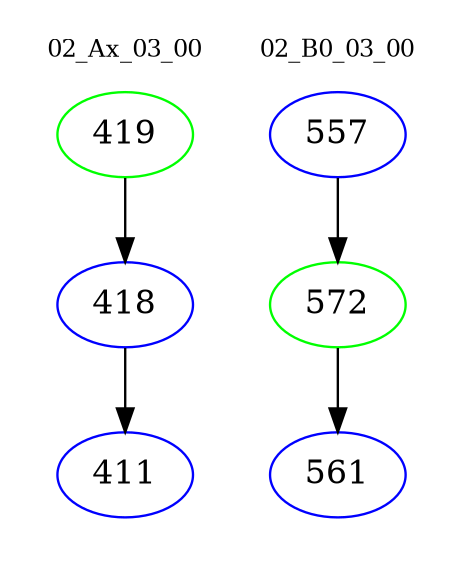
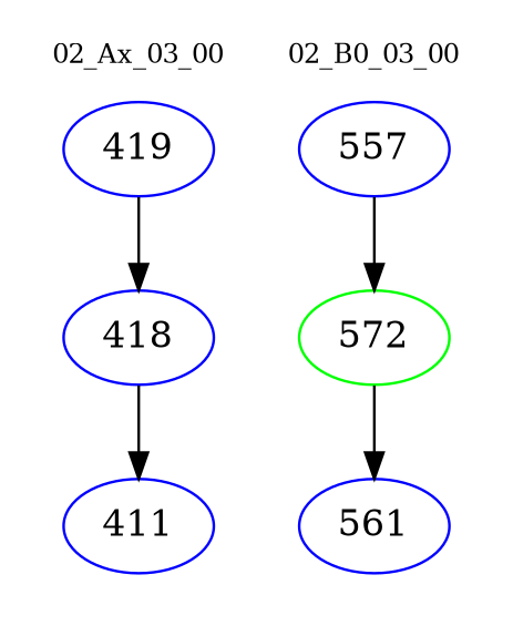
  digraph {
    node [color=blue]
    edge [color=black]
    n1 [label=418]
    n2 [label=411]
-   n3 [color=green label=419]
+   n3 [label=419]
    n4 [label=557]
    n5 [label=561]
    n6 [color=green label=572]
    subgraph cluster_1 {
      color=white
      fontsize=10
      label="02_Ax_03_00"
      n1
      n2
      n3
    }
    subgraph cluster_2 {
      color=white
      fontsize=10
      label="02_B0_03_00"
      n4
      n5
      n6
    }
    n1 -> n2
    n3 -> n1
    n4 -> n6
    n6 -> n5
  }
